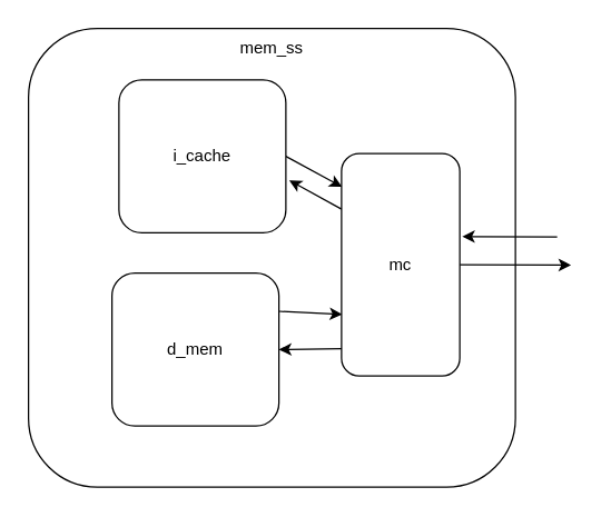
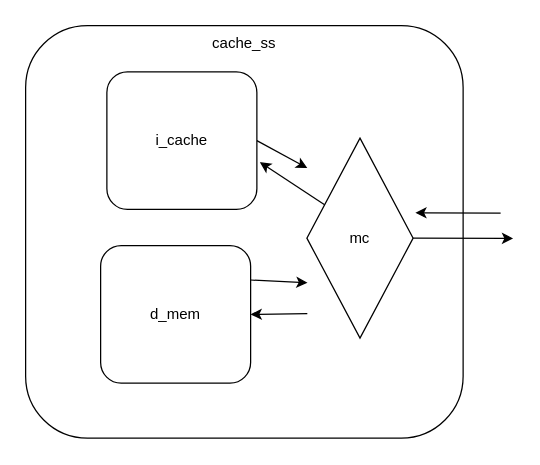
  <mxCell id="0" />
  <mxCell id="1" parent="0" />
- <mxCell id="2" value="mem_ss" style="rounded=1;whiteSpace=wrap;html=1;verticalAlign=top;" parent="1" vertex="1"><mxGeometry x="20" y="20" width="350" height="330" as="geometry" /></mxCell>
+ <mxCell id="2" value="cache_ss" style="rounded=1;whiteSpace=wrap;html=1;verticalAlign=top;" parent="1" vertex="1"><mxGeometry x="20" y="20" width="350" height="330" as="geometry" /></mxCell>
  <mxCell id="3" style="edgeStyle=none;html=1;exitX=1;exitY=0.5;exitDx=0;exitDy=0;entryX=0.004;entryY=0.15;entryDx=0;entryDy=0;entryPerimeter=0;" parent="1" source="4" target="10" edge="1"><mxGeometry relative="1" as="geometry" /></mxCell>
  <mxCell id="4" value="i_cache" style="rounded=1;whiteSpace=wrap;html=1;" parent="1" vertex="1"><mxGeometry x="85" y="57" width="120" height="110" as="geometry" /></mxCell>
  <mxCell id="5" style="edgeStyle=none;html=1;exitX=1;exitY=0.25;exitDx=0;exitDy=0;entryX=0.006;entryY=0.723;entryDx=0;entryDy=0;entryPerimeter=0;" parent="1" source="7" target="10" edge="1"><mxGeometry relative="1" as="geometry" /></mxCell>
  <mxCell id="6" style="edgeStyle=none;html=1;exitX=0.004;exitY=0.878;exitDx=0;exitDy=0;entryX=1;entryY=0.5;entryDx=0;entryDy=0;exitPerimeter=0;" parent="1" source="10" target="7" edge="1"><mxGeometry relative="1" as="geometry" /></mxCell>
  <mxCell id="7" value="d_mem" style="rounded=1;whiteSpace=wrap;html=1;" parent="1" vertex="1"><mxGeometry x="80" y="196" width="120" height="110" as="geometry" /></mxCell>
  <mxCell id="8" style="edgeStyle=none;html=1;exitX=0;exitY=0.25;exitDx=0;exitDy=0;entryX=1.02;entryY=0.657;entryDx=0;entryDy=0;entryPerimeter=0;" parent="1" source="10" target="4" edge="1"><mxGeometry relative="1" as="geometry" /></mxCell>
  <mxCell id="9" style="edgeStyle=none;html=1;exitX=1;exitY=0.5;exitDx=0;exitDy=0;" parent="1" source="10" edge="1"><mxGeometry relative="1" as="geometry"><mxPoint x="410" y="190.207" as="targetPoint" /></mxGeometry></mxCell>
- <mxCell id="10" value="mc" style="rounded=1;whiteSpace=wrap;html=1;" parent="1" vertex="1"><mxGeometry x="245" y="110" width="85" height="160" as="geometry" /></mxCell>
+ <mxCell id="10" value="mc" style="rhombus;whiteSpace=wrap;html=1;" parent="1" vertex="1"><mxGeometry x="245" y="110" width="85" height="160" as="geometry" /></mxCell>
  <mxCell id="11" style="edgeStyle=none;html=1;entryX=1.021;entryY=0.373;entryDx=0;entryDy=0;entryPerimeter=0;" parent="1" target="10" edge="1"><mxGeometry relative="1" as="geometry"><mxPoint x="420" y="200.207" as="targetPoint" /><mxPoint x="400" y="170" as="sourcePoint" /></mxGeometry></mxCell>
